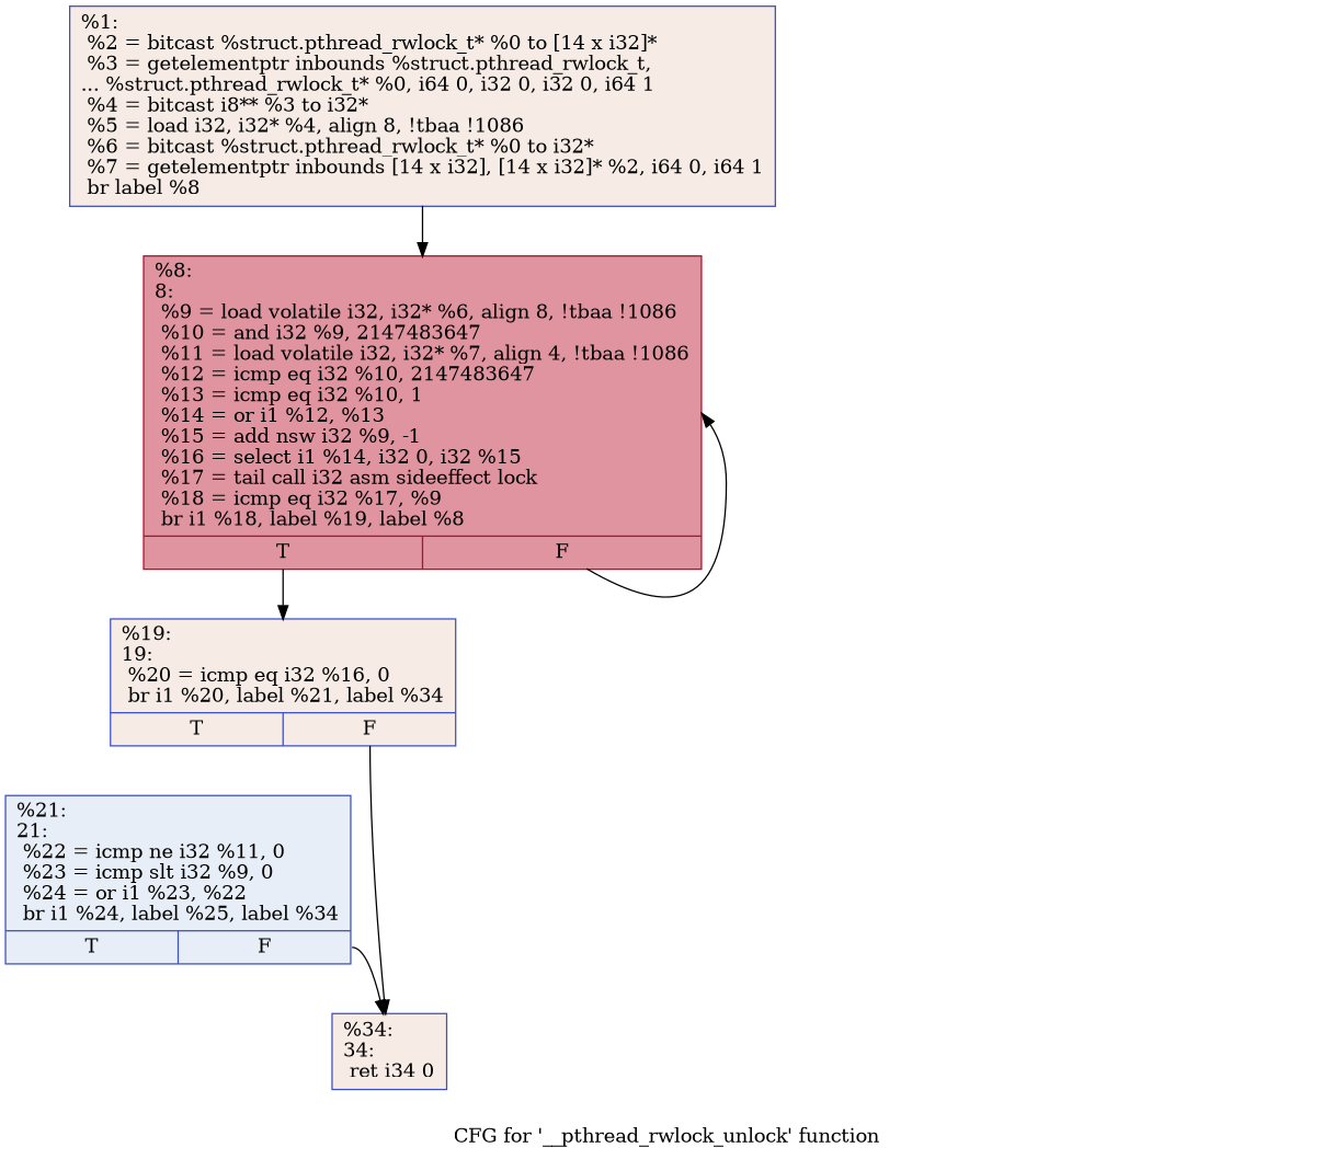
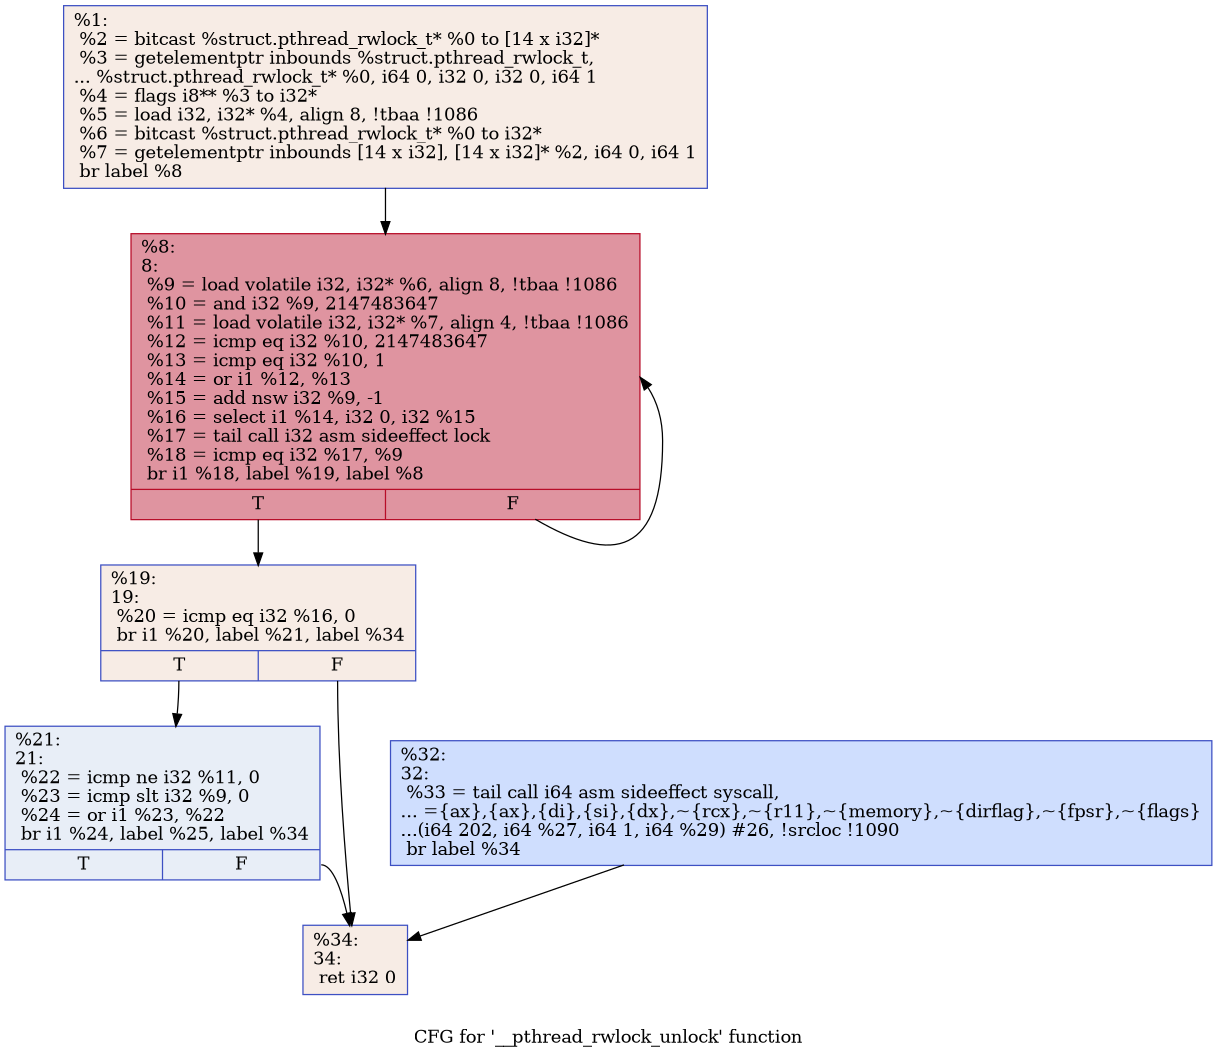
  digraph {
    label="CFG for '__pthread_rwlock_unlock' function"
    node [color="#3d50c3ff" fillcolor="#ecd3c570" shape=record style=filled]
    edge [tailport=s1]
-   n1 [label="{%1:\l  %2 = bitcast %struct.pthread_rwlock_t* %0 to [14 x i32]*\l  %3 = getelementptr inbounds %struct.pthread_rwlock_t,\l... %struct.pthread_rwlock_t* %0, i64 0, i32 0, i32 0, i64 1\l  %4 = bitcast i8** %3 to i32*\l  %5 = load i32, i32* %4, align 8, !tbaa !1086\l  %6 = bitcast %struct.pthread_rwlock_t* %0 to i32*\l  %7 = getelementptr inbounds [14 x i32], [14 x i32]* %2, i64 0, i64 1\l  br label %8\l}"]
+   n1 [label="{%1:\l  %2 = bitcast %struct.pthread_rwlock_t* %0 to [14 x i32]*\l  %3 = getelementptr inbounds %struct.pthread_rwlock_t,\l... %struct.pthread_rwlock_t* %0, i64 0, i32 0, i32 0, i64 1\l  %4 = flags i8** %3 to i32*\l  %5 = load i32, i32* %4, align 8, !tbaa !1086\l  %6 = bitcast %struct.pthread_rwlock_t* %0 to i32*\l  %7 = getelementptr inbounds [14 x i32], [14 x i32]* %2, i64 0, i64 1\l  br label %8\l}"]
    n2 [color="#b70d28ff" fillcolor="#b70d2870" label="{%8:\l8:                                                \l  %9 = load volatile i32, i32* %6, align 8, !tbaa !1086\l  %10 = and i32 %9, 2147483647\l  %11 = load volatile i32, i32* %7, align 4, !tbaa !1086\l  %12 = icmp eq i32 %10, 2147483647\l  %13 = icmp eq i32 %10, 1\l  %14 = or i1 %12, %13\l  %15 = add nsw i32 %9, -1\l  %16 = select i1 %14, i32 0, i32 %15\l  %17 = tail call i32 asm sideeffect lock \l  %18 = icmp eq i32 %17, %9\l  br i1 %18, label %19, label %8\l|{<s0>T|<s1>F}}"]
    n3 [label="{%19:\l19:                                               \l  %20 = icmp eq i32 %16, 0\l  br i1 %20, label %21, label %34\l|{<s0>T|<s1>F}}"]
    n4 [fillcolor="#cbd8ee70" label="{%21:\l21:                                               \l  %22 = icmp ne i32 %11, 0\l  %23 = icmp slt i32 %9, 0\l  %24 = or i1 %23, %22\l  br i1 %24, label %25, label %34\l|{<s0>T|<s1>F}}"]
-   n5 [label="{%34:\l34:                                               \l  ret i34 0\l}"]
+   n5 [label="{%34:\l34:                                               \l  ret i32 0\l}"]
+   n6 [fillcolor="#93b5fe70" label="{%32:\l32:                                               \l  %33 = tail call i64 asm sideeffect syscall,\l... =\{ax\},\{ax\},\{di\},\{si\},\{dx\},~\{rcx\},~\{r11\},~\{memory\},~\{dirflag\},~\{fpsr\},~\{flags\}\l...(i64 202, i64 %27, i64 1, i64 %29) #26, !srcloc !1090\l  br label %34\l}"]
    n1 -> n2
    n2 -> n2
    n2 -> n3 [tailport=s0]
+   n3 -> n4 [tailport=s0]
    n3 -> n5
    n4 -> n5
+   n6 -> n5
  }
